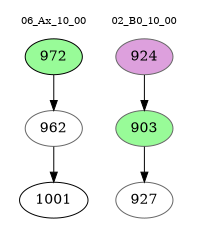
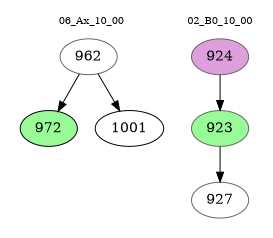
  digraph {
    node [color=gray40 fillcolor=white style=filled]
    edge [color=black]
    n1 [color=black fillcolor=palegreen label=972]
    n2 [label=962]
    n3 [color=black label=1001]
    n4 [fillcolor=plum label=924]
-   n5 [fillcolor=palegreen label=903]
+   n5 [fillcolor=palegreen label=923]
    n6 [label=927]
    subgraph cluster_1 {
      color=white
      fontsize=10
      label="06_Ax_10_00"
      n1
      n2
      n3
    }
    subgraph cluster_2 {
      color=white
      fontsize=10
      label="02_B0_10_00"
      n4
      n5
      n6
    }
-   n1 -> n2
+   n2 -> n1
    n2 -> n3
    n4 -> n5
    n5 -> n6
  }
